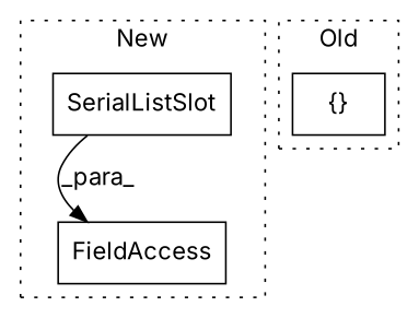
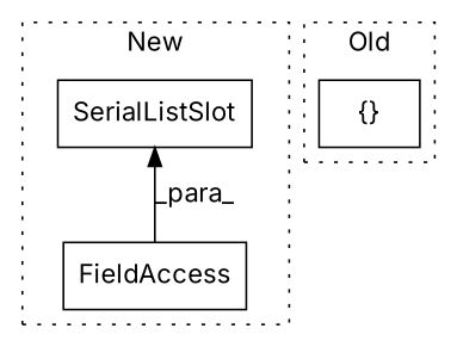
  digraph {
    fontname=Inter
    node [shape=box fontname=Inter]
    n1 [a=32 l="15,1" label=SerialListSlot s="801,843"]
    n2 [a=22 l=27 label=FieldAccess s=816]
    n3 [a=4 l="1,1" label="{}" s="633,727"]
    subgraph cluster_1 {
      label=New
      style=dotted
      n1
      n2
    }
    subgraph cluster_2 {
      label=Old
      style=dotted
      n3
    }
-   n1 -> n2 [label=_para_ fontname=Inter]
+   n2 -> n1 [label=_para_ fontname=Inter]
  }
